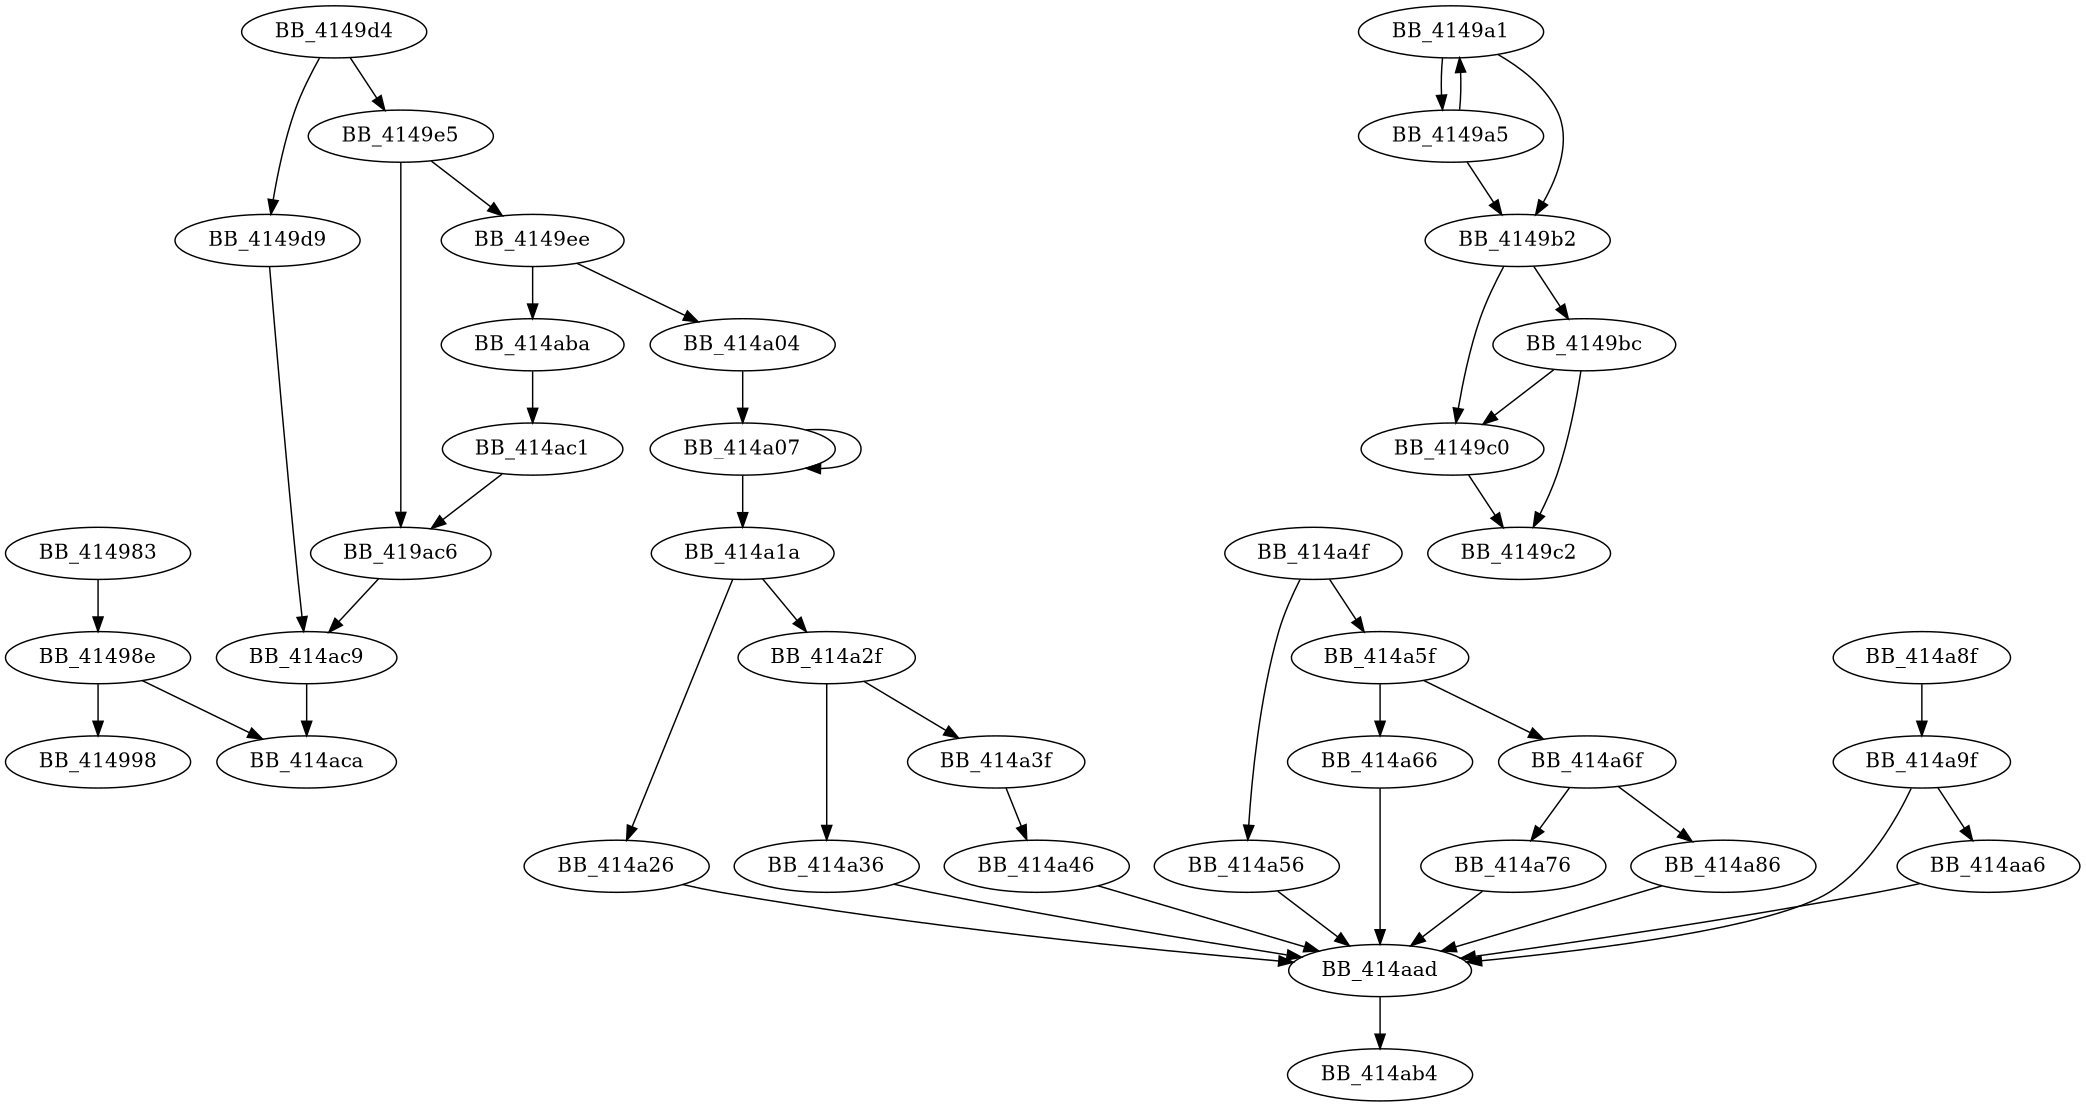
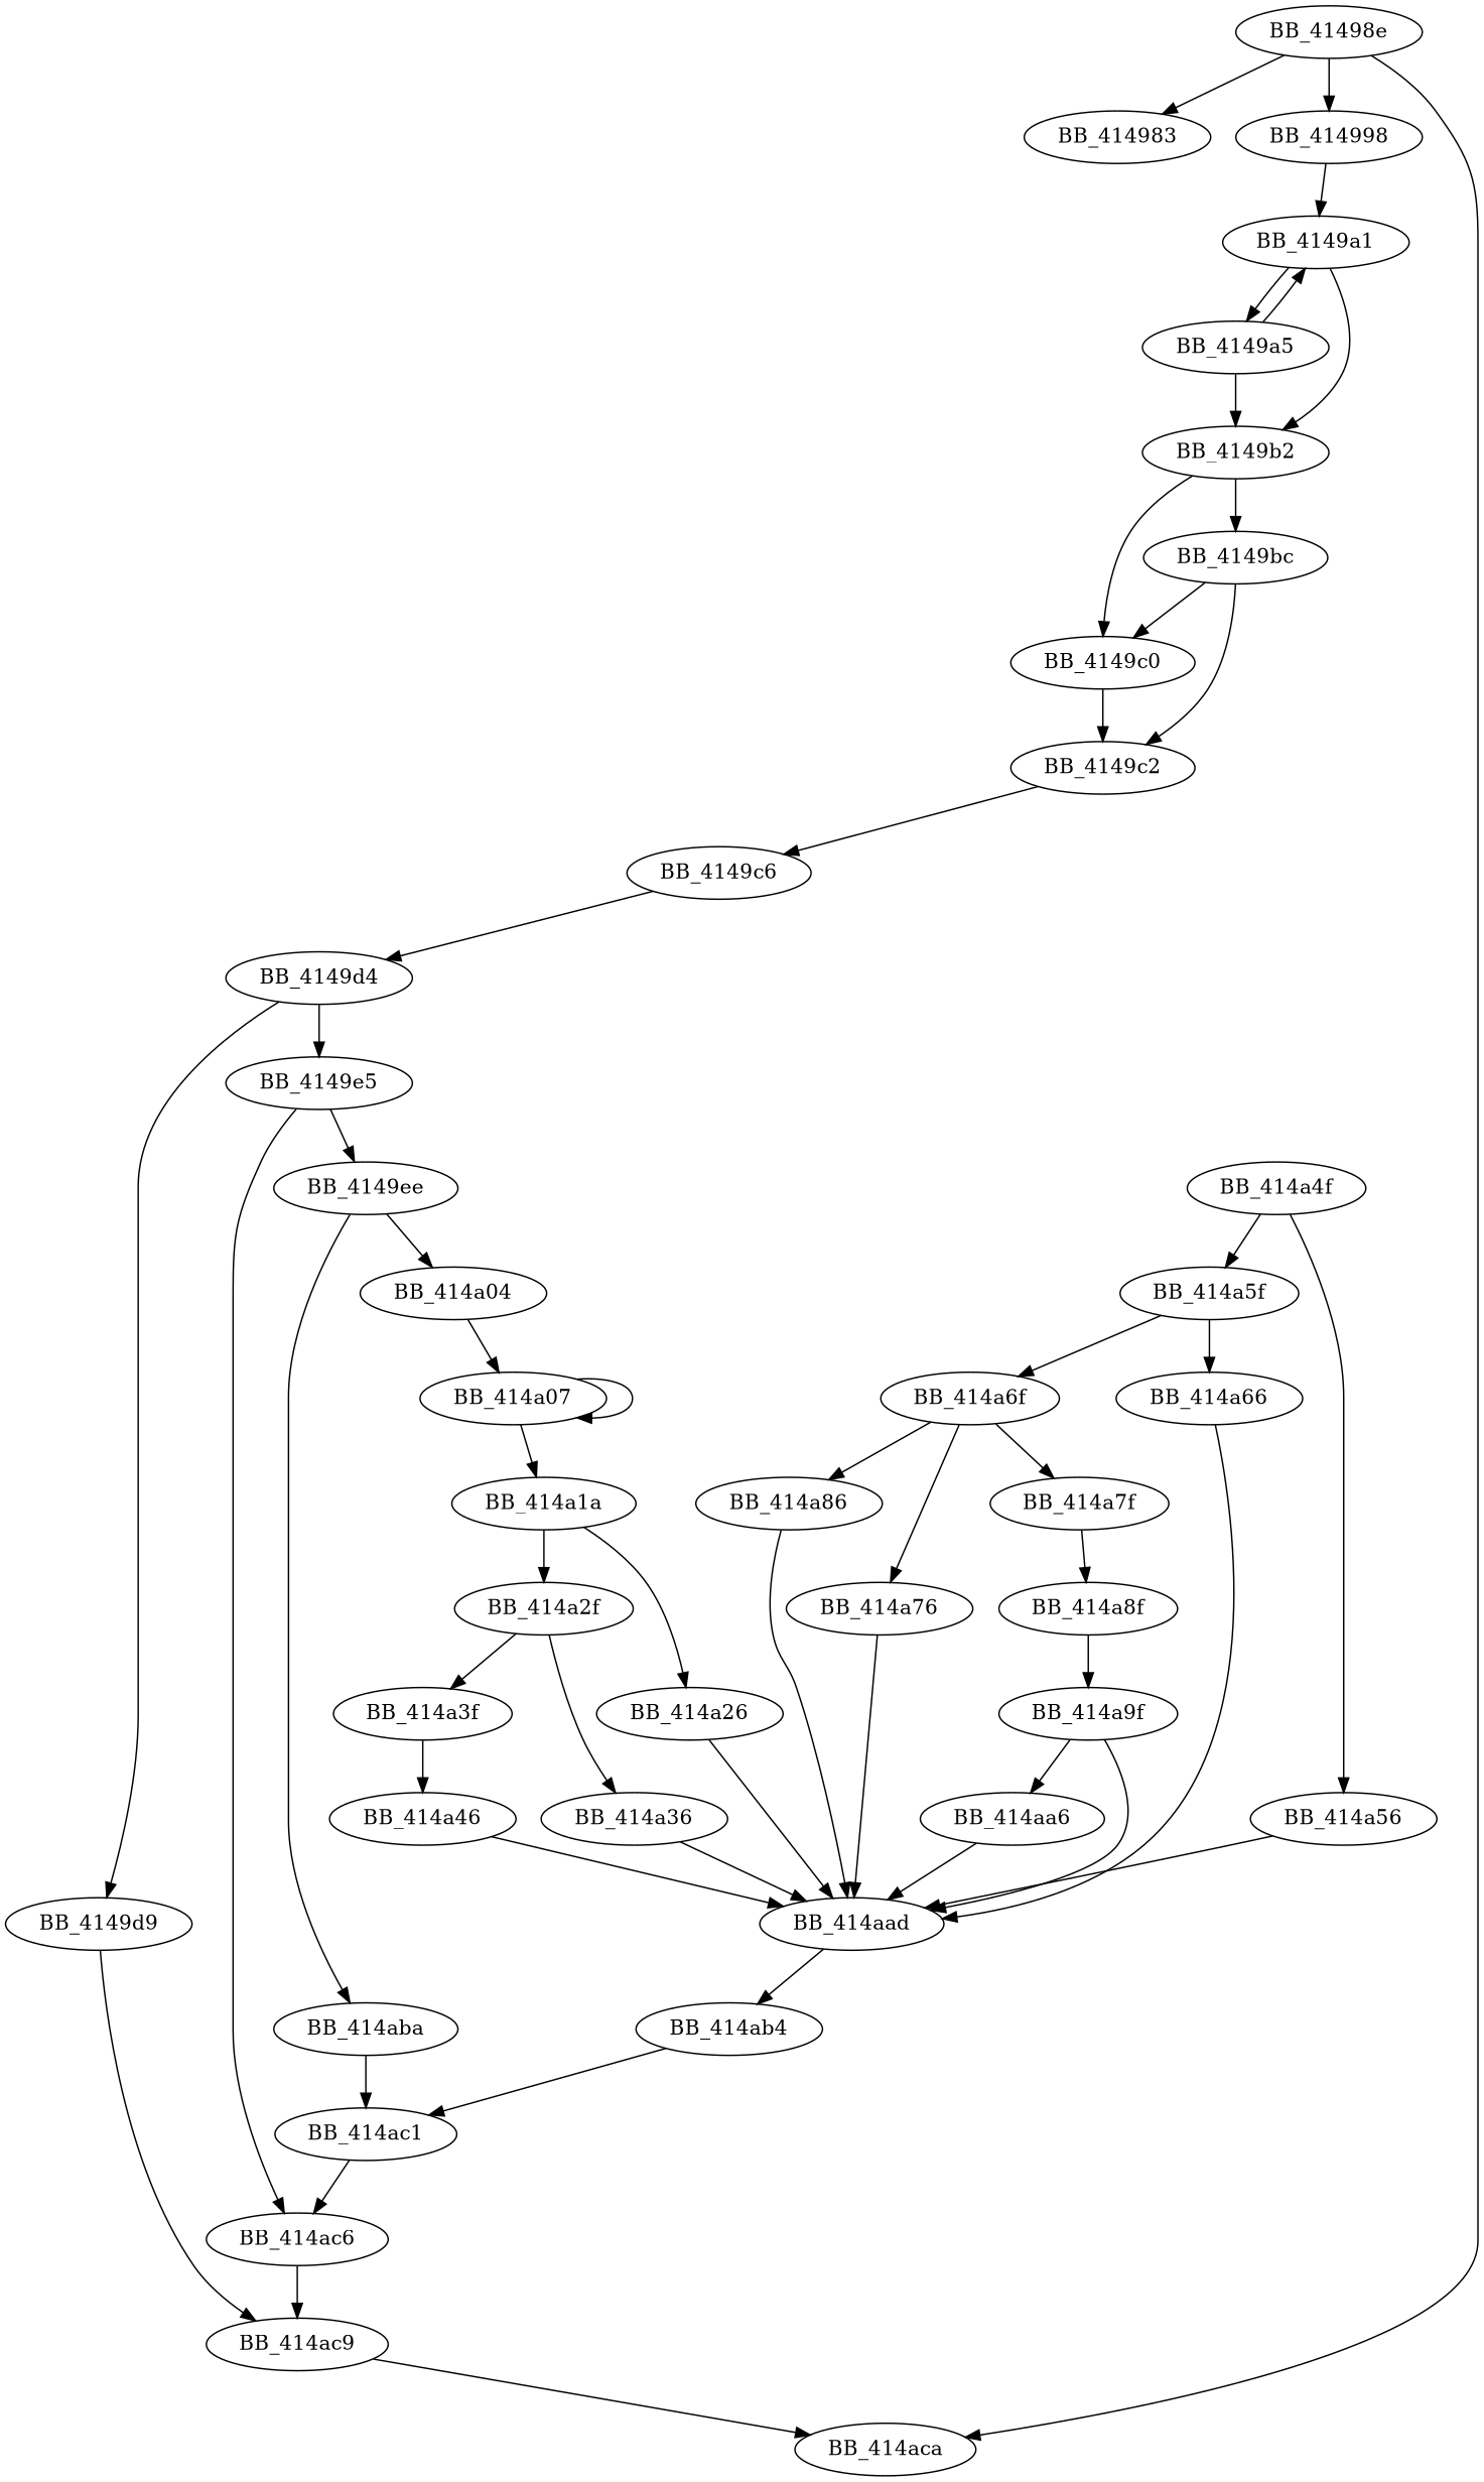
  digraph {
    BB_414983
    BB_41498e
    BB_414998
    BB_414aca
    BB_4149a1
    BB_4149a5
    BB_4149b2
    BB_4149bc
    BB_4149c0
    BB_4149c2
+   BB_4149c6
    BB_4149d4
    BB_4149d9
    BB_4149e5
    BB_414ac9
    BB_4149ee
-   BB_414ac6 [label=BB_419ac6]
+   BB_414ac6
    BB_414a04
    BB_414aba
    BB_414a07
    BB_414ac1
    BB_414a1a
    BB_414a26
    BB_414a2f
    BB_414aad
    BB_414a36
    BB_414a3f
    BB_414ab4
    BB_414a46
    BB_414a4f
    BB_414a56
    BB_414a5f
    BB_414a66
    BB_414a6f
    BB_414a76
+   BB_414a7f
    BB_414a86
    BB_414a8f
    BB_414a9f
    BB_414aa6
-   BB_414983 -> BB_41498e
+   BB_41498e -> BB_414983
    BB_41498e -> BB_414998
    BB_41498e -> BB_414aca
+   BB_414998 -> BB_4149a1
    BB_4149a1 -> BB_4149a5
    BB_4149a1 -> BB_4149b2
    BB_4149a5 -> BB_4149a1
    BB_4149a5 -> BB_4149b2
    BB_4149b2 -> BB_4149bc
    BB_4149b2 -> BB_4149c0
    BB_4149bc -> BB_4149c0
    BB_4149bc -> BB_4149c2
    BB_4149c0 -> BB_4149c2
+   BB_4149c2 -> BB_4149c6
+   BB_4149c6 -> BB_4149d4
    BB_4149d4 -> BB_4149d9
    BB_4149d4 -> BB_4149e5
    BB_4149d9 -> BB_414ac9
    BB_4149e5 -> BB_4149ee
    BB_4149e5 -> BB_414ac6
    BB_414ac9 -> BB_414aca
    BB_4149ee -> BB_414a04
    BB_4149ee -> BB_414aba
    BB_414ac6 -> BB_414ac9
    BB_414a04 -> BB_414a07
    BB_414aba -> BB_414ac1
    BB_414a07 -> BB_414a07
    BB_414a07 -> BB_414a1a
    BB_414ac1 -> BB_414ac6
    BB_414a1a -> BB_414a26
    BB_414a1a -> BB_414a2f
    BB_414a26 -> BB_414aad
    BB_414a2f -> BB_414a36
    BB_414a2f -> BB_414a3f
    BB_414aad -> BB_414ab4
    BB_414a36 -> BB_414aad
    BB_414a3f -> BB_414a46
+   BB_414ab4 -> BB_414ac1
    BB_414a46 -> BB_414aad
    BB_414a4f -> BB_414a56
    BB_414a4f -> BB_414a5f
    BB_414a56 -> BB_414aad
    BB_414a5f -> BB_414a66
    BB_414a5f -> BB_414a6f
    BB_414a66 -> BB_414aad
    BB_414a6f -> BB_414a76
+   BB_414a6f -> BB_414a7f
    BB_414a6f -> BB_414a86
    BB_414a76 -> BB_414aad
+   BB_414a7f -> BB_414a8f
    BB_414a86 -> BB_414aad
    BB_414a8f -> BB_414a9f
    BB_414a9f -> BB_414aad
    BB_414a9f -> BB_414aa6
    BB_414aa6 -> BB_414aad
  }
